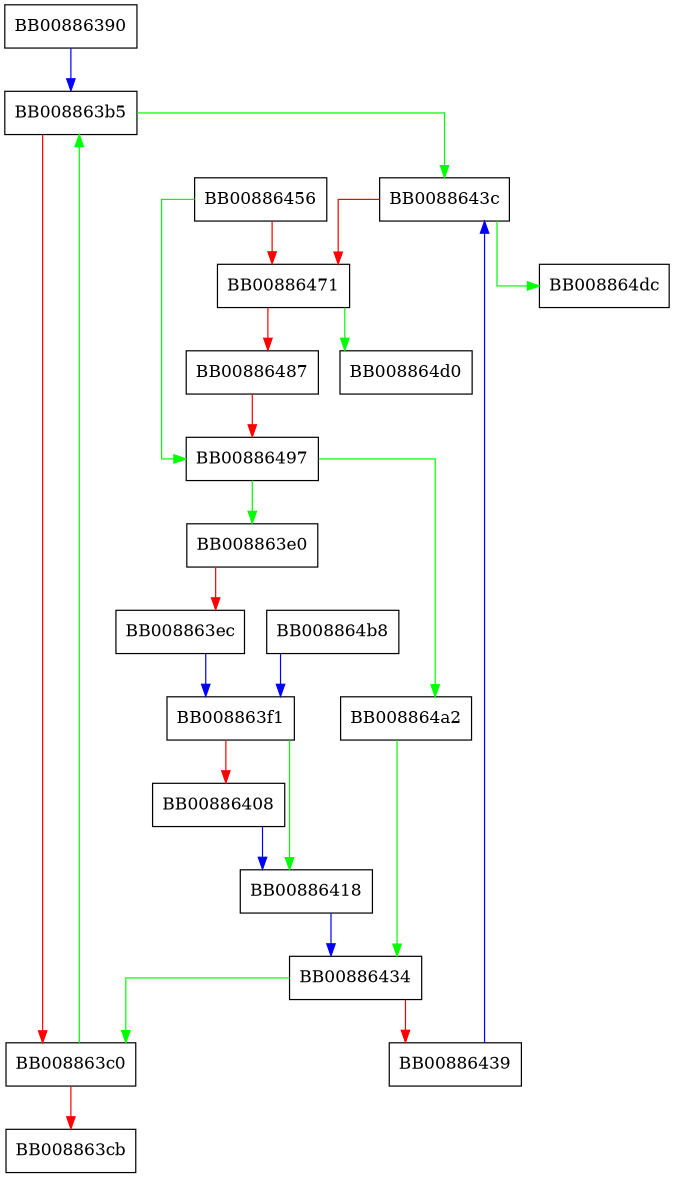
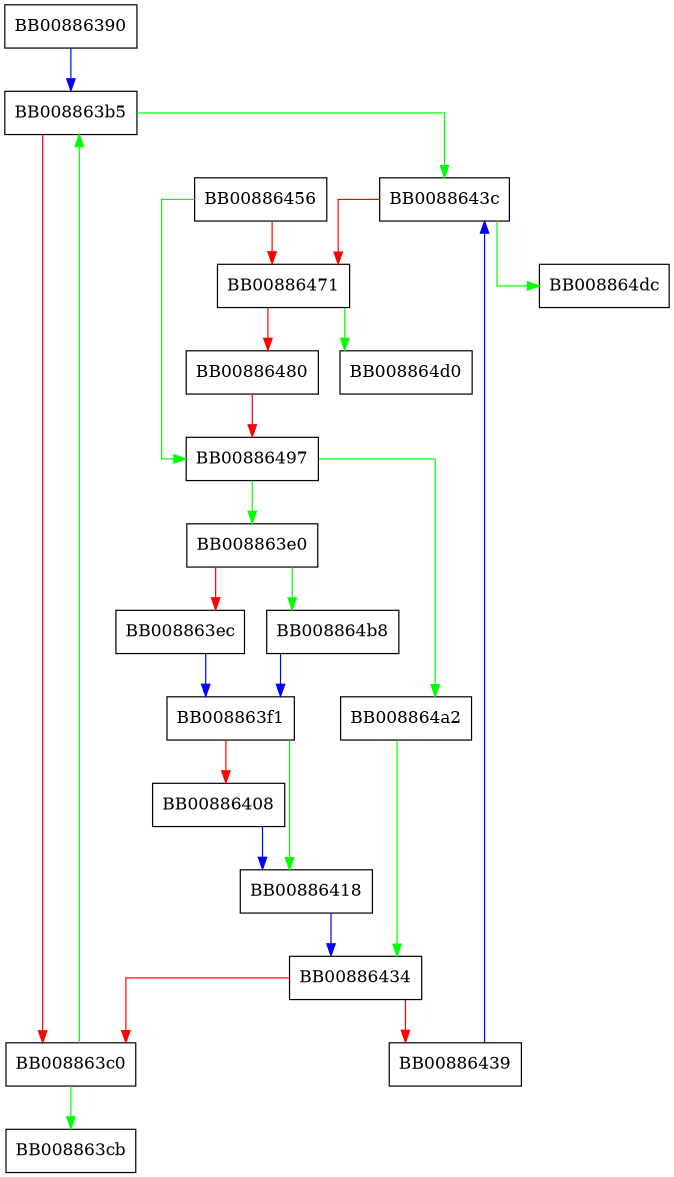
  digraph {
    splines=ortho
    node [shape=box]
    edge [color=green]
    BB00886390
    BB008863b5
    BB0088643c
    BB008863c0
    BB008864dc
    BB00886471
    BB008863cb
    BB00886456
    BB00886497
    BB008863e0
    BB008864b8
    BB008863ec
    BB008863f1
    BB00886418
    BB00886408
    BB00886434
    BB00886439
    BB008864a2
    BB008864d0
-   BB00886487
+   BB00886487 [label=BB00886480]
    BB00886390 -> BB008863b5 [color=blue]
    BB008863b5 -> BB0088643c
    BB008863b5 -> BB008863c0 [color=red]
    BB0088643c -> BB008864dc
    BB0088643c -> BB00886471 [color=red]
    BB008863c0 -> BB008863b5
-   BB008863c0 -> BB008863cb [color=red]
+   BB008863c0 -> BB008863cb
    BB00886471 -> BB008864d0
    BB00886471 -> BB00886487 [color=red]
    BB00886456 -> BB00886471 [color=red]
    BB00886456 -> BB00886497
    BB00886497 -> BB008863e0
    BB00886497 -> BB008864a2
+   BB008863e0 -> BB008864b8
    BB008863e0 -> BB008863ec [color=red]
    BB008864b8 -> BB008863f1 [color=blue]
    BB008863ec -> BB008863f1 [color=blue]
    BB008863f1 -> BB00886418
    BB008863f1 -> BB00886408 [color=red]
    BB00886418 -> BB00886434 [color=blue]
    BB00886408 -> BB00886418 [color=blue]
-   BB00886434 -> BB008863c0
+   BB00886434 -> BB008863c0 [color=red]
    BB00886434 -> BB00886439 [color=red]
    BB00886439 -> BB0088643c [color=blue]
    BB008864a2 -> BB00886434
    BB00886487 -> BB00886497 [color=red]
  }
